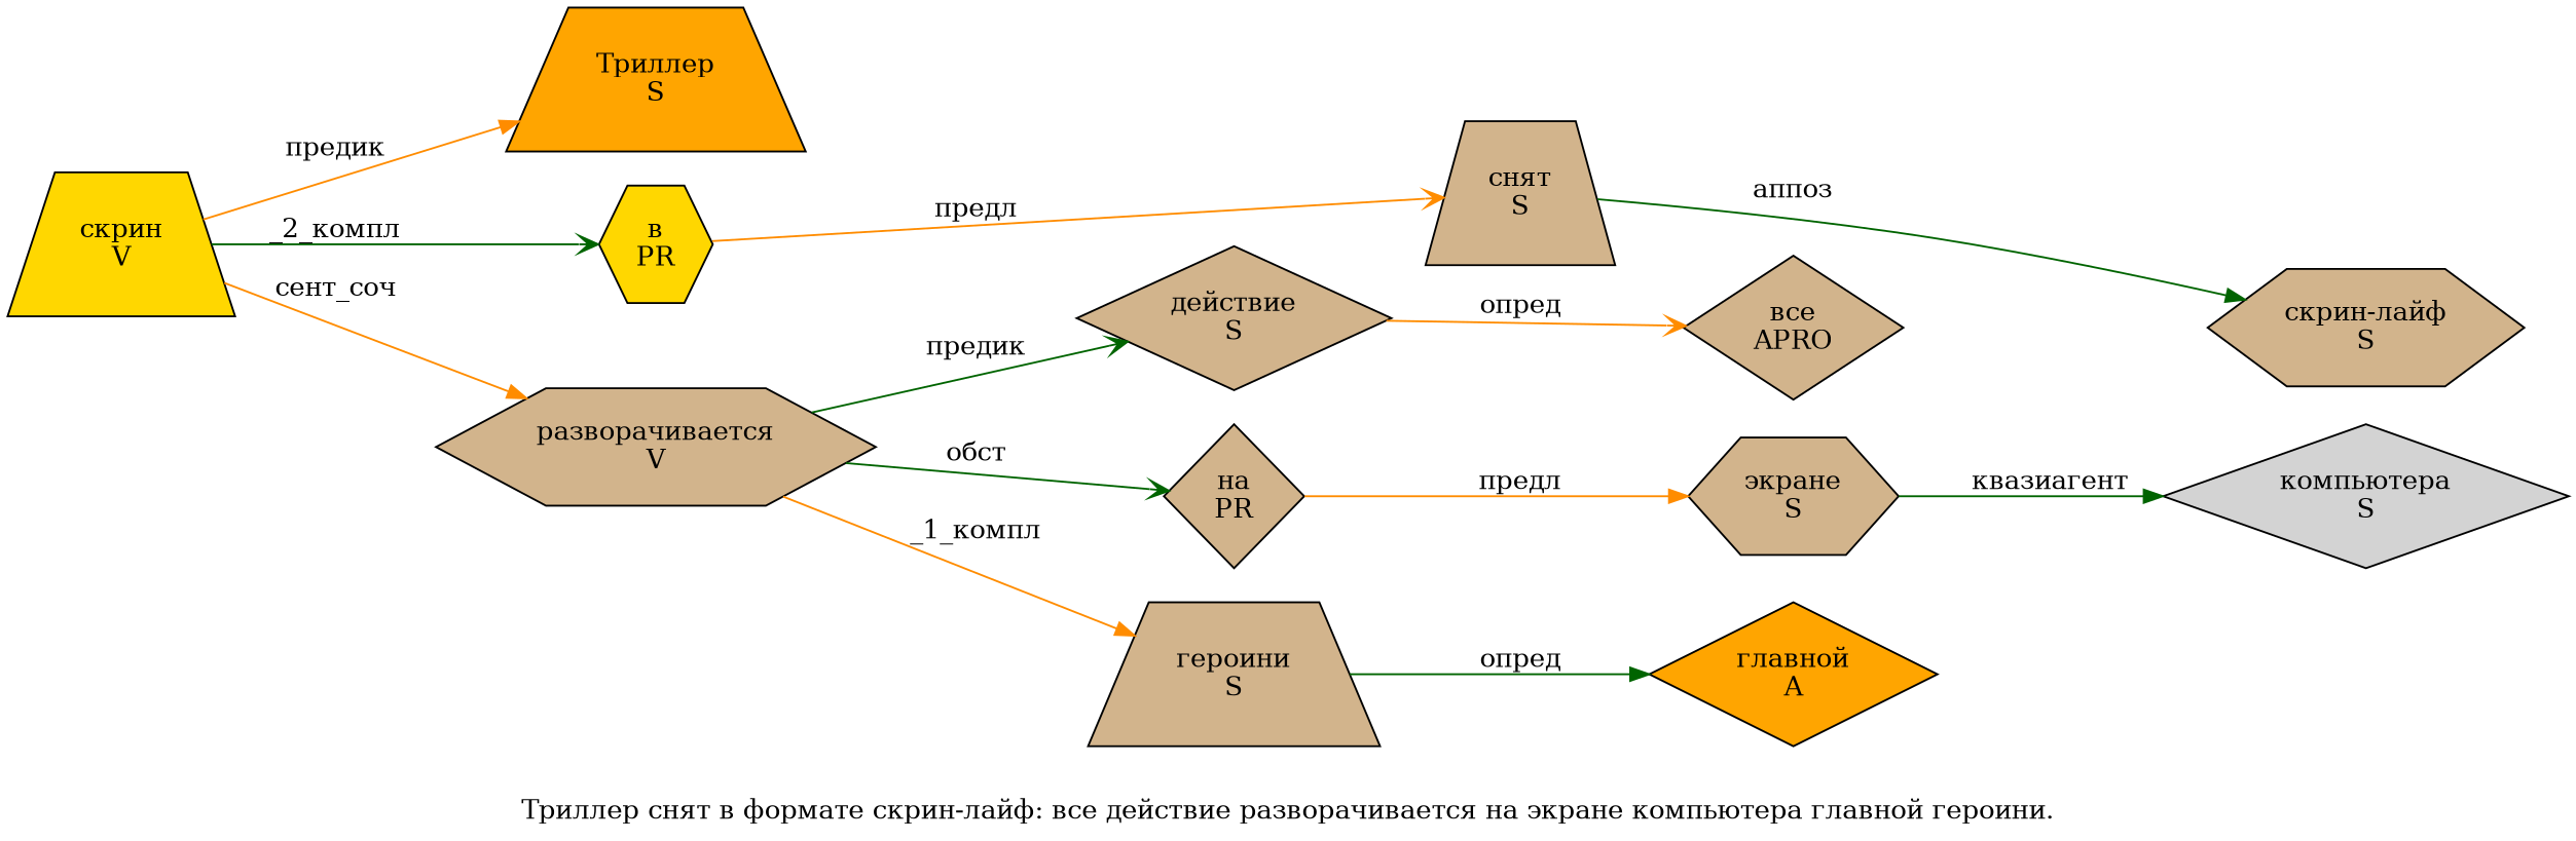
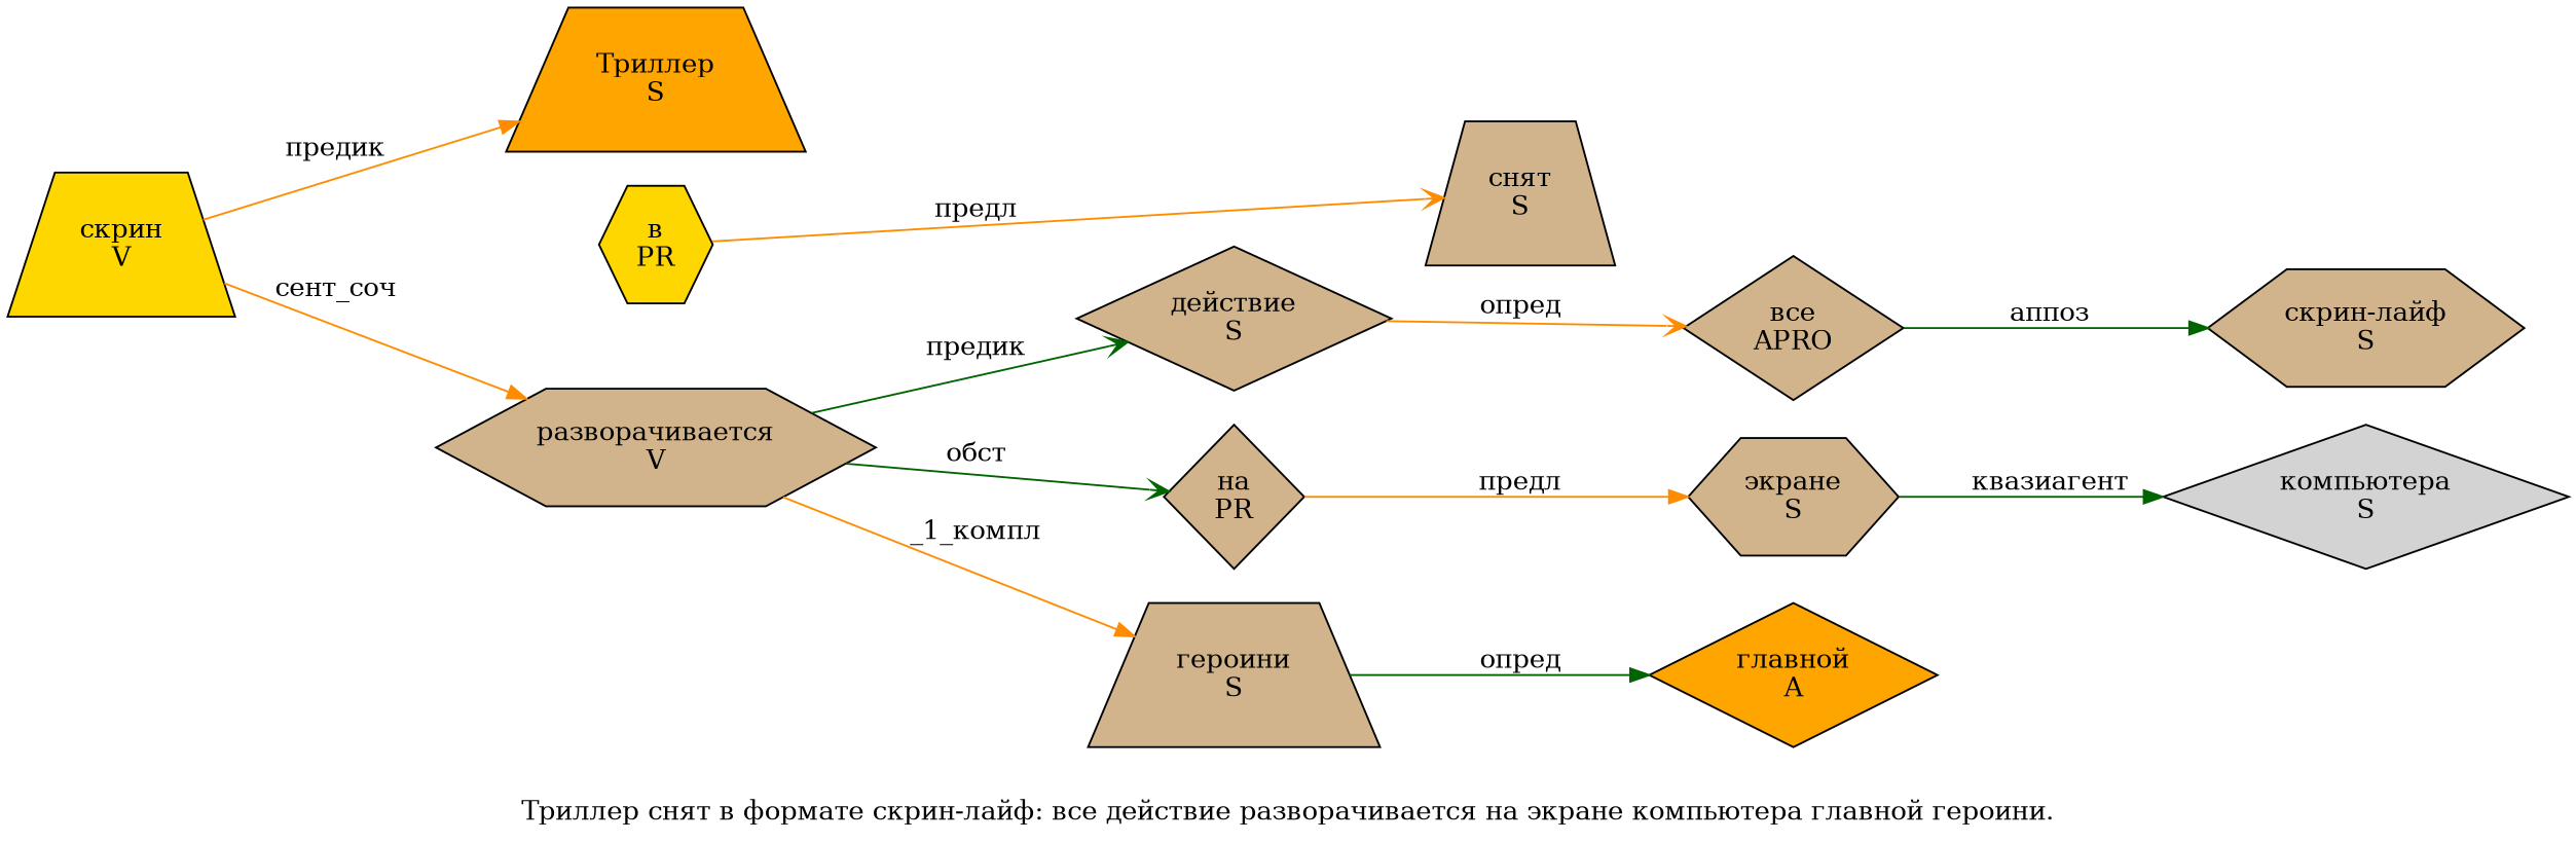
  digraph {
    label="Триллер снят в формате скрин-лайф: все действие разворачивается на экране компьютера главной героини."
    rankdir=LR
    node [fillcolor=tan penwidth=1 shape=diamond style=filled]
    edge [arrowhead=normal color=darkorange]
    n1 [fillcolor=orange label="Триллер\nS" shape=trapezium]
    n2 [fillcolor=gold label="скрин\nV" shape=trapezium]
    n3 [fillcolor=gold label="в\nPR" shape=hexagon]
    n4 [label="разворачивается\nV" shape=hexagon]
    n5 [label="снят\nS" shape=trapezium]
    n6 [label="действие\nS"]
    n7 [label="на\nPR"]
    n8 [label="героини\nS" shape=trapezium]
    n9 [label="скрин-лайф\nS" shape=hexagon]
    n10 [label="все\nAPRO"]
    n11 [label="экране\nS" shape=hexagon]
    n12 [fillcolor=orange label="главной\nA"]
    n13 [fillcolor=lightgrey label="компьютера\nS"]
    n2 -> n1 [label="предик"]
-   n2 -> n3 [arrowhead=vee color=darkgreen label="_2_компл"]
    n2 -> n4 [label="сент_соч"]
    n3 -> n5 [arrowhead=vee label="предл"]
    n4 -> n6 [arrowhead=vee color=darkgreen label="предик"]
    n4 -> n7 [arrowhead=vee color=darkgreen label="обст"]
    n4 -> n8 [label="_1_компл"]
-   n5 -> n9 [color=darkgreen label="аппоз"]
+   n10 -> n9 [color=darkgreen label="аппоз"]
    n6 -> n10 [arrowhead=vee label="опред"]
    n7 -> n11 [label="предл"]
    n8 -> n12 [color=darkgreen label="опред"]
    n11 -> n13 [color=darkgreen label="квазиагент"]
  }
